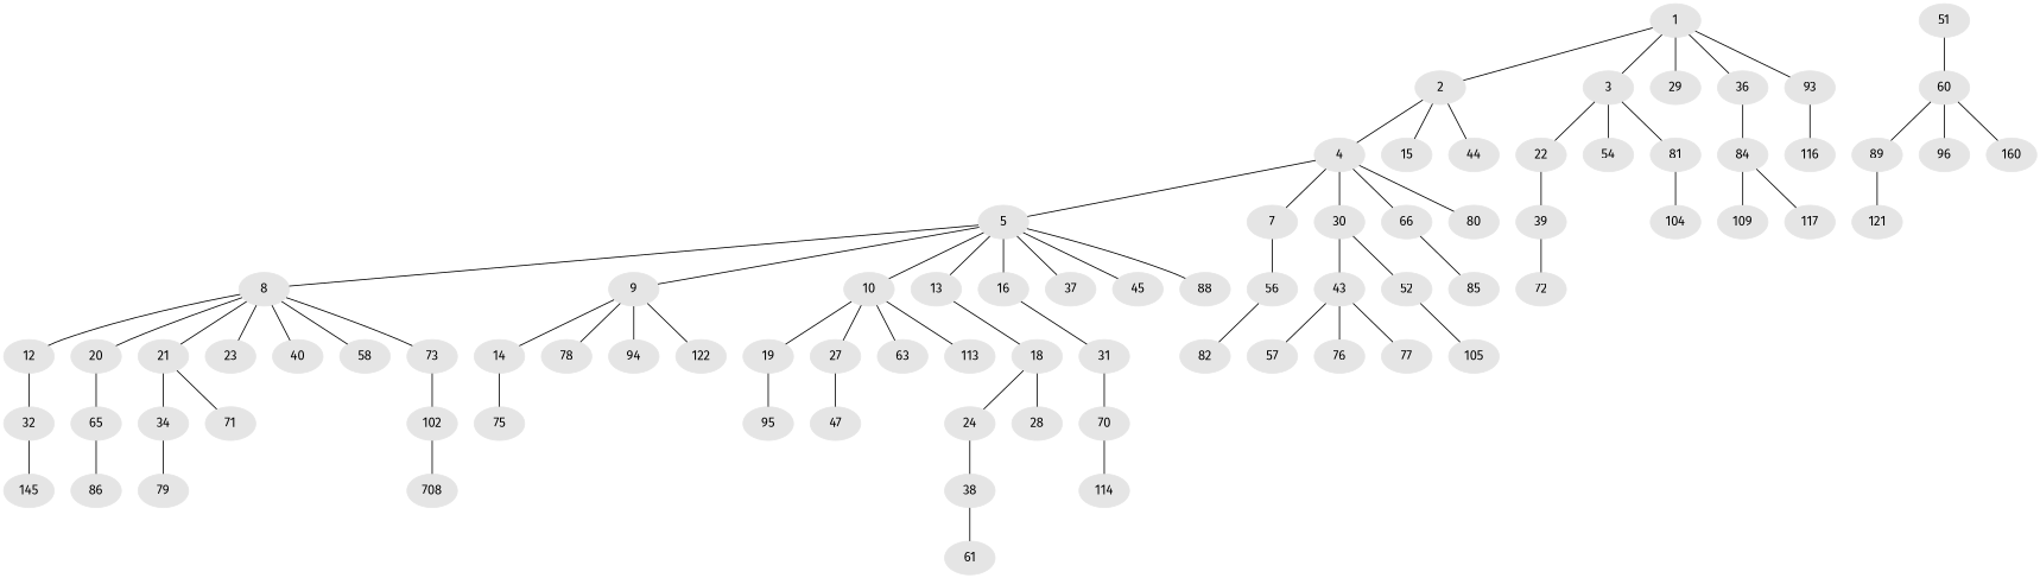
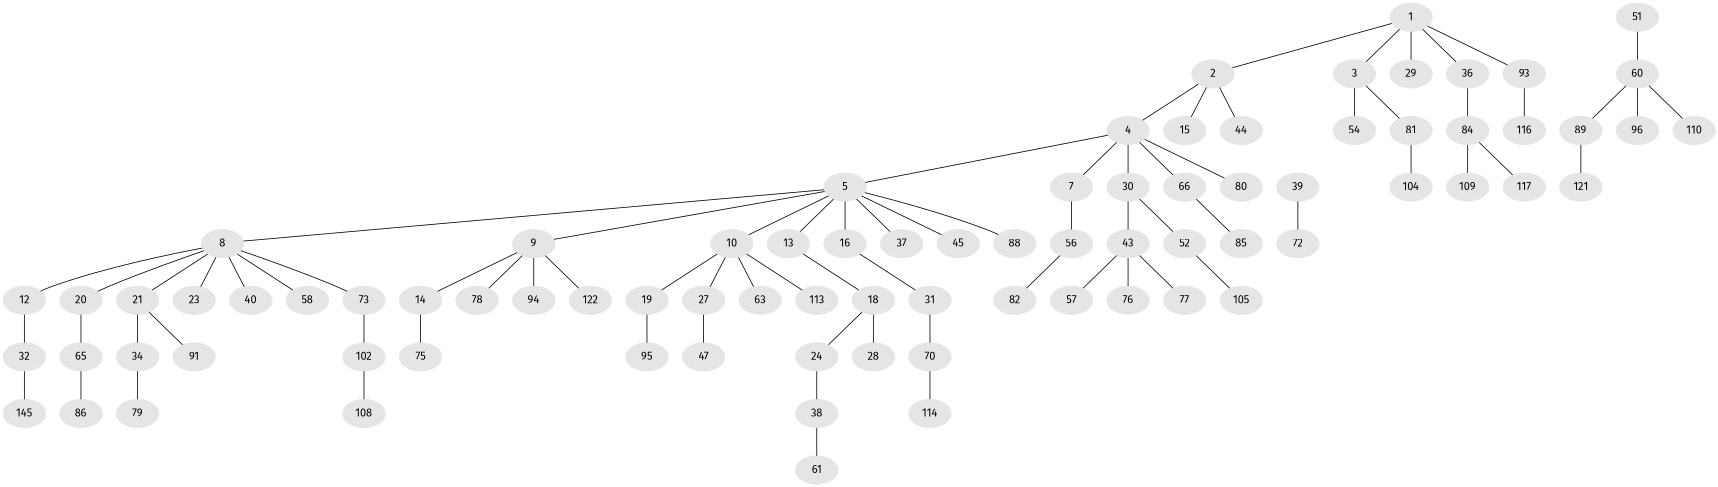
  graph {
    fontname="Fira Sans"
    node [color=gray90 fontname="Fira Sans" style=filled]
    edge [fontname="Fira Sans"]
    1 [super="+25"]
    2 [super="+35"]
    3 [super="+33"]
    29 [super="+59"]
    36 [super="+111"]
    93
    4 [super="+62"]
    15
    44
-   22 [super="+41"]
    54 [super="+64"]
    81
    84 [super="+92"]
    116 [super="+120"]
    5 [super="+6"]
    7
    30 [super="+55"]
    66
    80
    39 [super="+53"]
    104 [super="+118"]
    8 [super="+11"]
    9 [super="+49"]
    10 [super="+17"]
    13
    16 [super="+119"]
    37 [super="+90"]
    45
    88
    56 [super="+83"]
    43 [super="+69"]
    52
    85
    12
    20
    21
    23
    40 [super="+50"]
    58
    73
    14
    78
    94
    122
    19 [super="+101"]
    27 [super="+42"]
    63 [super="+98"]
    113
    18 [super="+26"]
    31
    82
    32 [super="+67"]
    65 [super="+87"]
    34
-   71 [super="+99"]
+   71 [super="+99" label=91]
    102 [super="+107"]
    75
    95
    47
    n60 [label=145]
    24 [super="+68"]
    28 [super="+48"]
    70 [super="+91"]
    38 [super="+106"]
    86 [super="+100"]
    79
    72
    61
    57
    76
    77 [super="+103"]
    105
    114
    109
    117
    51 [super="+74"]
    60 [super="+112"]
    89 [super="+97"]
    96
-   110 [label=160]
+   110
    121
-   108 [label=708]
+   108
    1 -- 2
    1 -- 3
    1 -- 29
    1 -- 36
    1 -- 93
    2 -- 4
    2 -- 15
    2 -- 44
-   3 -- 22
    3 -- 54
    3 -- 81
    36 -- 84
    93 -- 116
    4 -- 5
    4 -- 7
    4 -- 30
    4 -- 66
    4 -- 80
-   22 -- 39
    81 -- 104
    84 -- 109
    84 -- 117
    5 -- 8
    5 -- 9
    5 -- 10
    5 -- 13
    5 -- 16
    5 -- 37
    5 -- 45
    5 -- 88
    7 -- 56
    30 -- 43
    30 -- 52
    66 -- 85
    39 -- 72
    8 -- 12
    8 -- 20
    8 -- 21
    8 -- 23
    8 -- 40
    8 -- 58
    8 -- 73
    9 -- 14
    9 -- 78
    9 -- 94
    9 -- 122
    10 -- 19
    10 -- 27
    10 -- 63
    10 -- 113
    13 -- 18
    16 -- 31
    56 -- 82
    43 -- 57
    43 -- 76
    43 -- 77
    52 -- 105
    12 -- 32
    20 -- 65
    21 -- 34
    21 -- 71
    73 -- 102
    14 -- 75
    19 -- 95
    27 -- 47
    18 -- 24
    18 -- 28
    31 -- 70
    32 -- n60
    65 -- 86
    34 -- 79
    102 -- 108
    24 -- 38
    70 -- 114
    38 -- 61
    51 -- 60
    60 -- 89
    60 -- 96
    60 -- 110
    89 -- 121
  }
